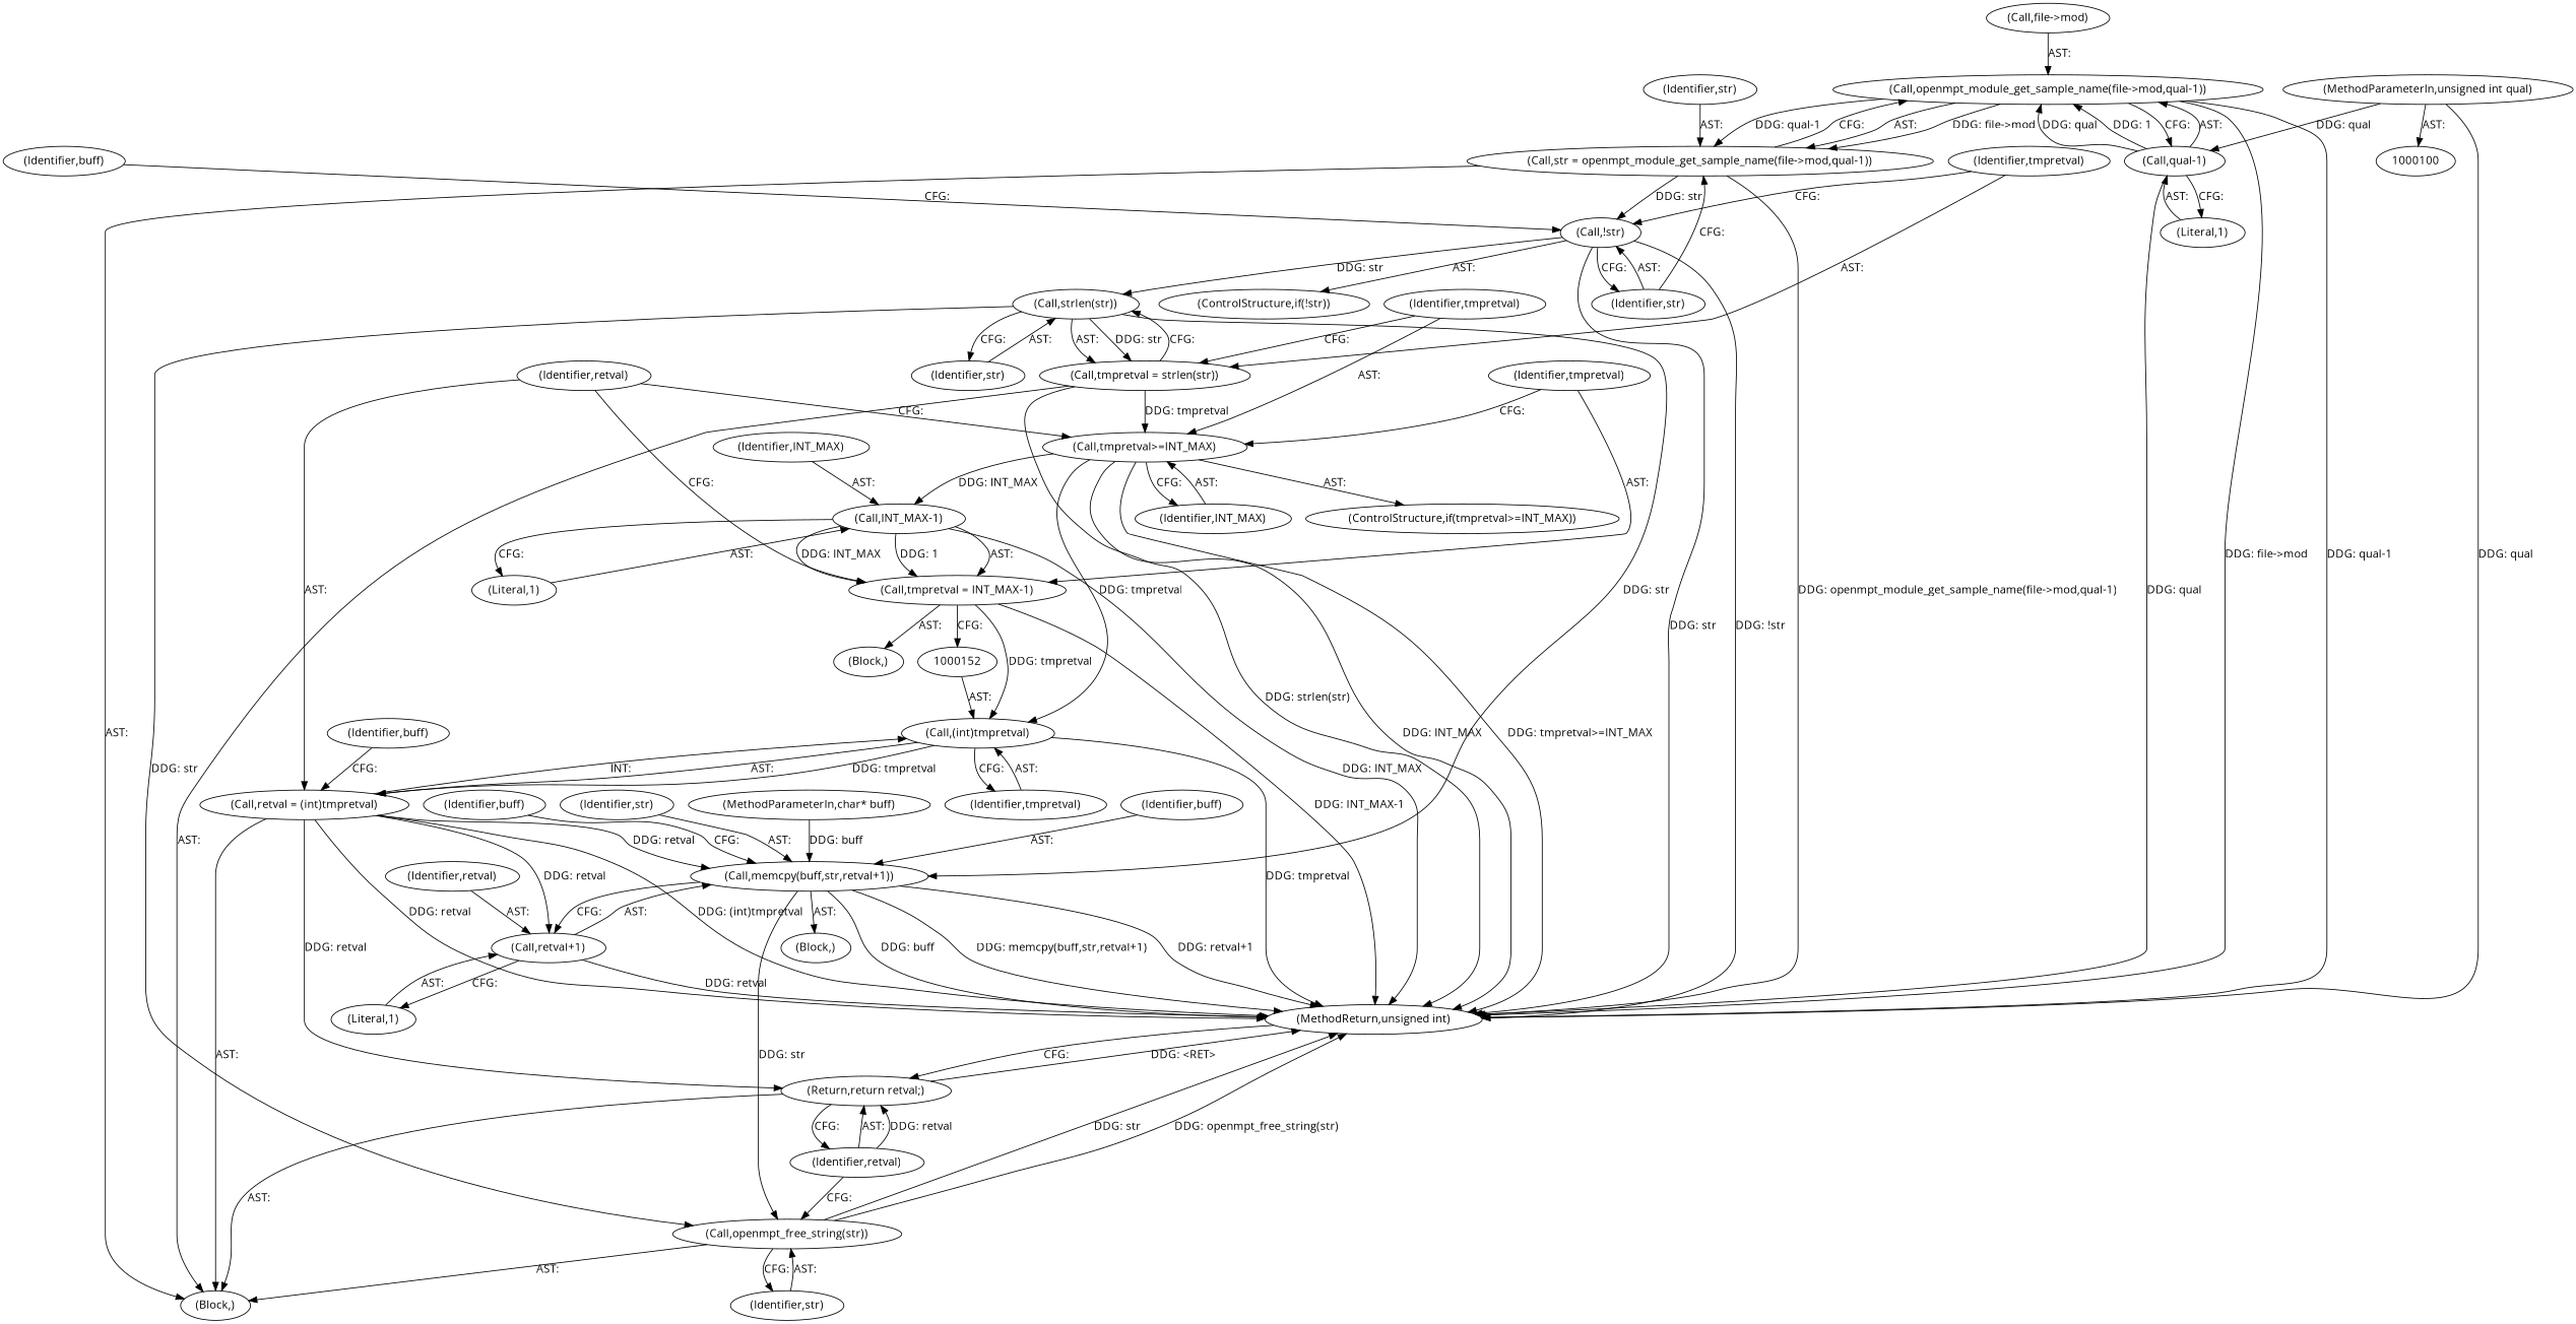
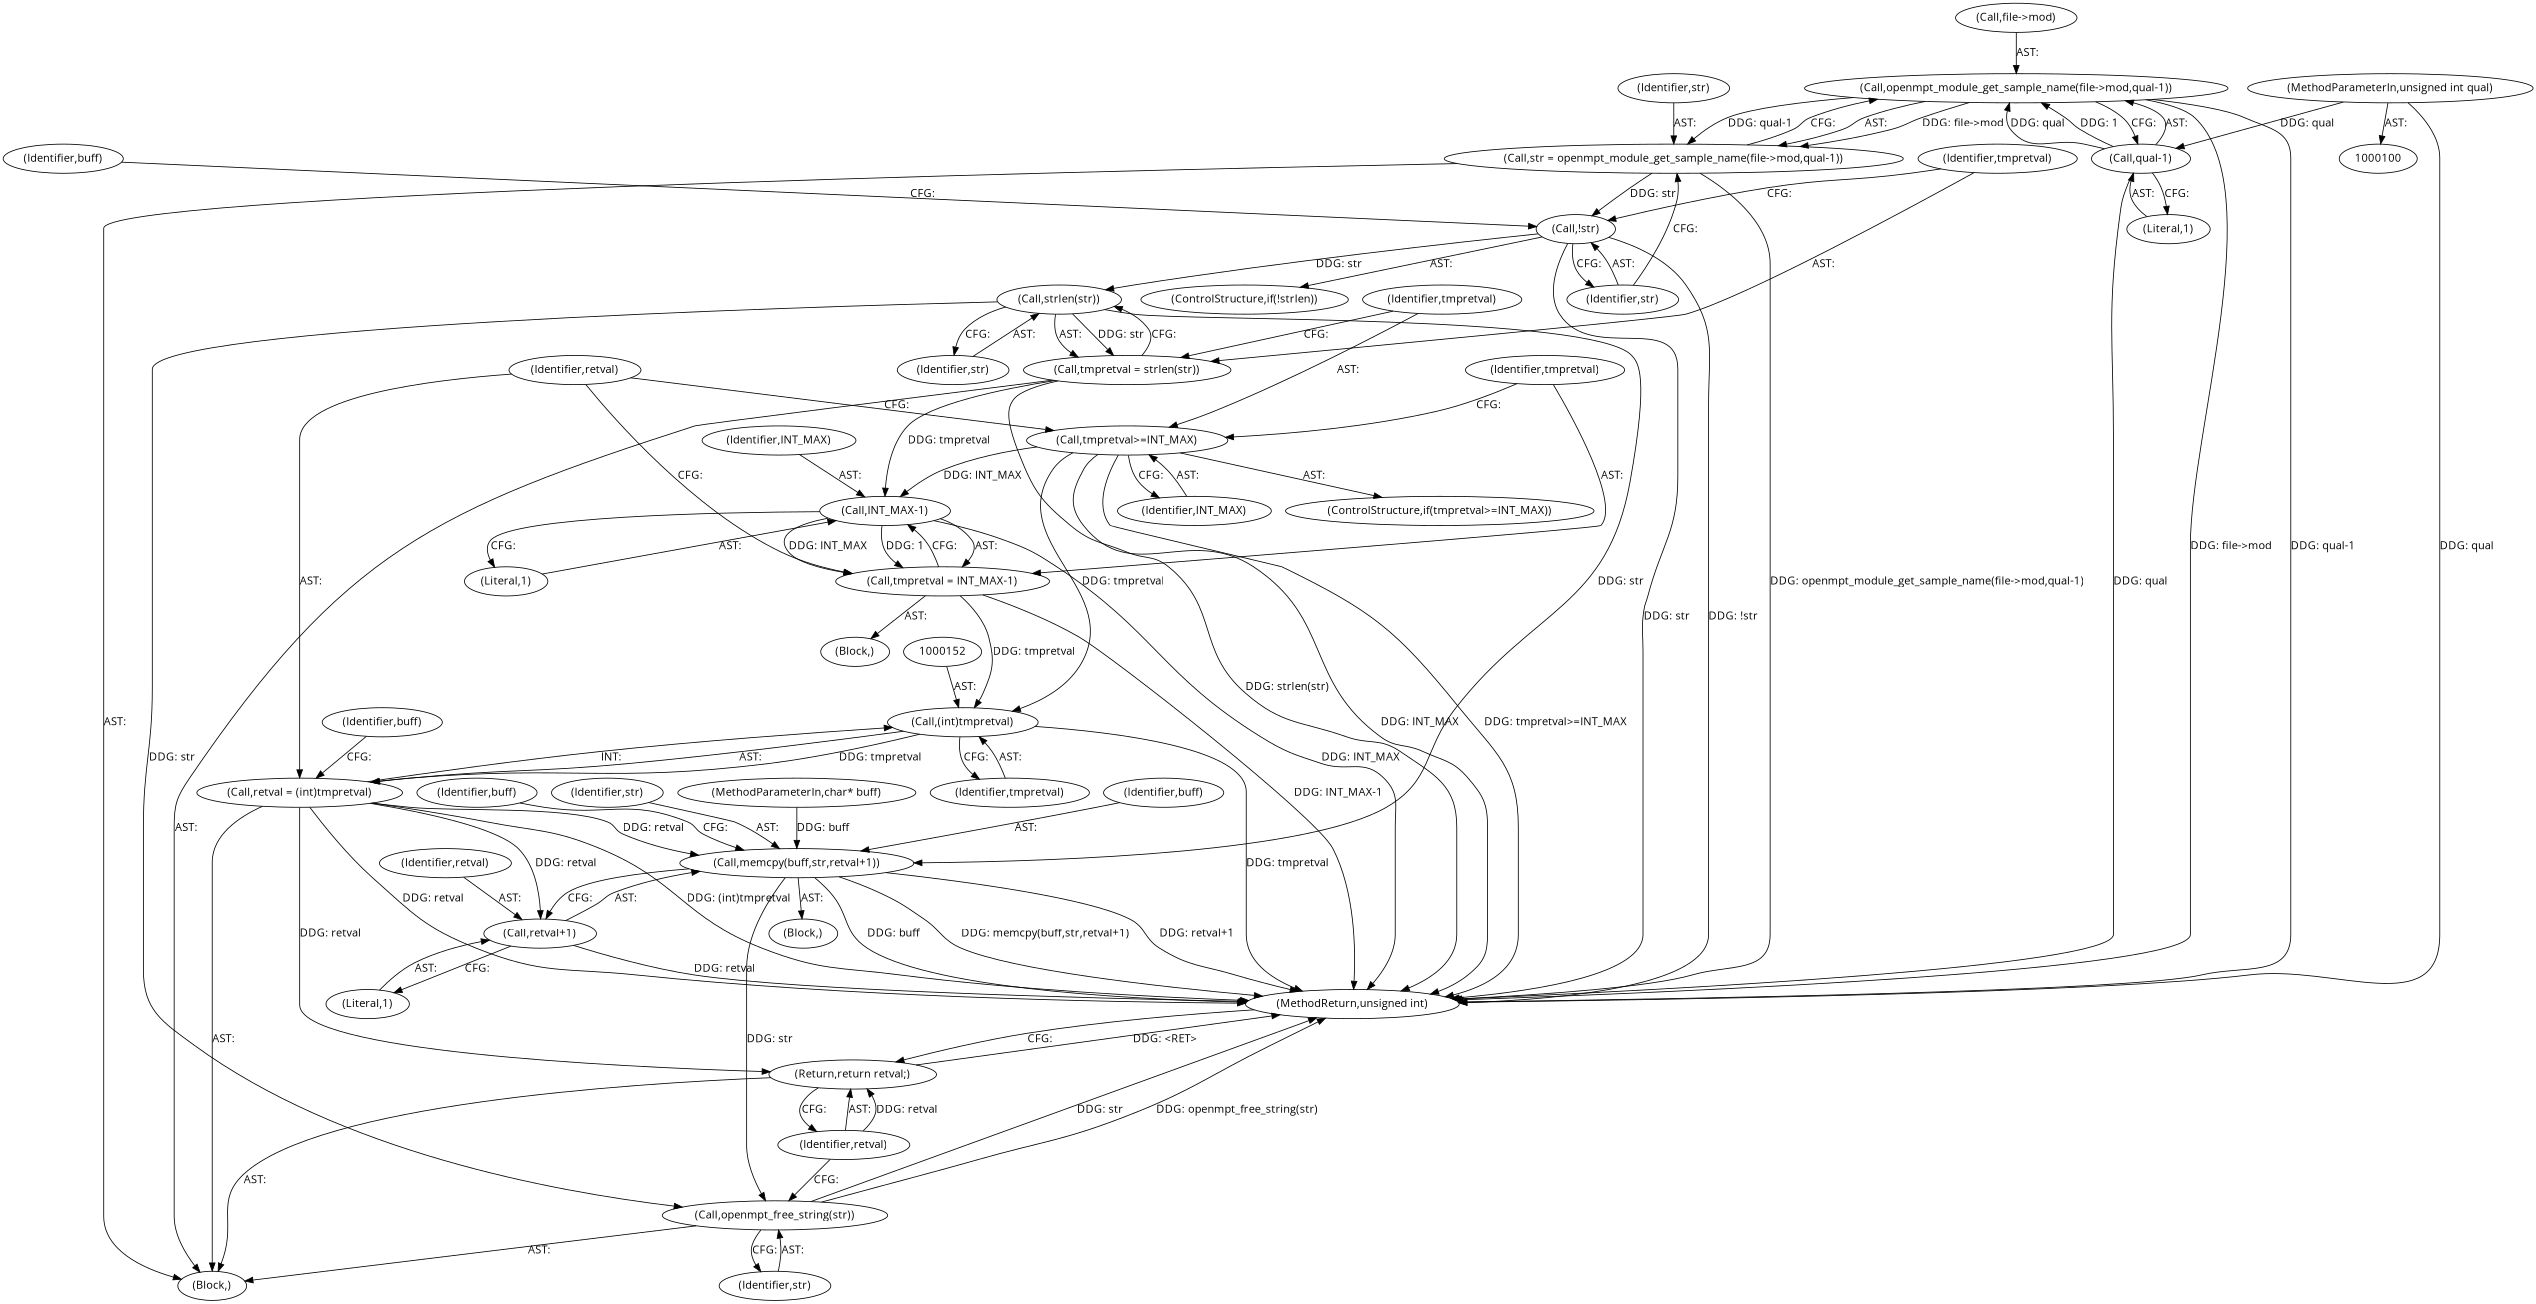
  digraph {
    fontname="Open Sans"
    node [fontname="Open Sans"]
    edge [fontname="Open Sans"]
    n1 [label="(Call,openmpt_module_get_sample_name(file->mod,qual-1))"]
    n2 [label="(Call,qual-1)"]
    n3 [label="(Call,str = openmpt_module_get_sample_name(file->mod,qual-1))"]
    n4 [label="(MethodReturn,unsigned int)"]
    n5 [label="(Literal,1)"]
    n6 [label="(Call,!str)"]
    n7 [label="(Block,)"]
    n8 [label="(Return,return retval;)"]
    n9 [label="(MethodParameterIn,unsigned int qual)"]
    1000100
    n11 [label="(Call,strlen(str))"]
-   n12 [label="(ControlStructure,if(!str))"]
+   n12 [label="(ControlStructure,if(!strlen))"]
    n13 [label="(Identifier,str)"]
    n14 [label="(Call,tmpretval = strlen(str))"]
    n15 [label="(Call,memcpy(buff,str,retval+1))"]
    n16 [label="(Call,openmpt_free_string(str))"]
    n17 [label="(Identifier,str)"]
    n18 [label="(Call,tmpretval>=INT_MAX)"]
    n19 [label="(Call,retval+1)"]
    n20 [label="(Block,)"]
    n21 [label="(Identifier,str)"]
    n22 [label="(Call,INT_MAX-1)"]
    n23 [label="(Call,(int)tmpretval)"]
    n24 [label="(ControlStructure,if(tmpretval>=INT_MAX))"]
    n25 [label="(Identifier,INT_MAX)"]
    n26 [label="(Call,tmpretval = INT_MAX-1)"]
    n27 [label="(Literal,1)"]
    n28 [label="(Call,retval = (int)tmpretval)"]
    n29 [label="(Identifier,tmpretval)"]
    n30 [label="(Block,)"]
    n31 [label="(Literal,1)"]
    n32 [label="(Identifier,retval)"]
    n33 [label="(Call,file->mod)"]
    n34 [label="(Identifier,buff)"]
    n35 [label="(Identifier,str)"]
    n36 [label="(Identifier,tmpretval)"]
    n37 [label="(Identifier,INT_MAX)"]
    n38 [label="(Identifier,tmpretval)"]
    n39 [label="(MethodParameterIn,char* buff)"]
    n40 [label="(Identifier,buff)"]
    n41 [label="(Identifier,str)"]
    n42 [label="(Identifier,buff)"]
    n43 [label="(Identifier,buff)"]
    n44 [label="(Identifier,retval)"]
    n45 [label="(Identifier,tmpretval)"]
    n46 [label="(Identifier,retval)"]
    1000152
    n1 -> n2 [label="CFG: "]
    n1 -> n3 [label="AST: "]
    n1 -> n3 [label="DDG: file->mod"]
    n1 -> n3 [label="DDG: qual-1"]
    n1 -> n4 [label="DDG: qual-1"]
    n1 -> n4 [label="DDG: file->mod"]
    n2 -> n1 [label="AST: "]
    n2 -> n1 [label="DDG: qual"]
    n2 -> n1 [label="DDG: 1"]
    n2 -> n4 [label="DDG: qual"]
    n2 -> n5 [label="CFG: "]
    n3 -> n1 [label="CFG: "]
    n3 -> n4 [label="DDG: openmpt_module_get_sample_name(file->mod,qual-1)"]
    n3 -> n6 [label="DDG: str"]
    n3 -> n7 [label="AST: "]
    n4 -> n8 [label="CFG: "]
    n5 -> n2 [label="AST: "]
    n6 -> n4 [label="DDG: !str"]
    n6 -> n4 [label="DDG: str"]
    n6 -> n11 [label="DDG: str"]
    n6 -> n12 [label="AST: "]
    n6 -> n13 [label="CFG: "]
    n8 -> n4 [label="DDG: <RET>"]
    n8 -> n7 [label="AST: "]
    n8 -> n32 [label="CFG: "]
    n9 -> n2 [label="DDG: qual"]
    n9 -> n4 [label="DDG: qual"]
    n9 -> 1000100 [label="AST: "]
    n11 -> n14 [label="AST: "]
    n11 -> n14 [label="DDG: str"]
    n11 -> n15 [label="DDG: str"]
    n11 -> n16 [label="DDG: str"]
    n11 -> n17 [label="CFG: "]
    n13 -> n3 [label="CFG: "]
    n13 -> n6 [label="AST: "]
    n14 -> n4 [label="DDG: strlen(str)"]
    n14 -> n7 [label="AST: "]
    n14 -> n11 [label="CFG: "]
-   n14 -> n18 [label="DDG: tmpretval"]
+   n14 -> n22 [label="DDG: tmpretval"]
    n15 -> n4 [label="DDG: memcpy(buff,str,retval+1)"]
    n15 -> n4 [label="DDG: retval+1"]
    n15 -> n4 [label="DDG: buff"]
    n15 -> n16 [label="DDG: str"]
    n15 -> n19 [label="CFG: "]
    n15 -> n20 [label="AST: "]
    n16 -> n4 [label="DDG: str"]
    n16 -> n4 [label="DDG: openmpt_free_string(str)"]
    n16 -> n7 [label="AST: "]
    n16 -> n21 [label="CFG: "]
    n17 -> n11 [label="AST: "]
    n18 -> n4 [label="DDG: INT_MAX"]
    n18 -> n4 [label="DDG: tmpretval>=INT_MAX"]
    n18 -> n22 [label="DDG: INT_MAX"]
    n18 -> n23 [label="DDG: tmpretval"]
    n18 -> n24 [label="AST: "]
    n18 -> n25 [label="CFG: "]
    n19 -> n4 [label="DDG: retval"]
    n19 -> n15 [label="AST: "]
    n19 -> n31 [label="CFG: "]
    n21 -> n16 [label="AST: "]
    n22 -> n4 [label="DDG: INT_MAX"]
    n22 -> n26 [label="AST: "]
    n22 -> n26 [label="DDG: INT_MAX"]
    n22 -> n26 [label="DDG: 1"]
    n22 -> n27 [label="CFG: "]
    n23 -> n4 [label="DDG: tmpretval"]
    n23 -> n28 [label="AST: "]
    n23 -> n28 [label="DDG: tmpretval"]
    n23 -> n29 [label="CFG: "]
    n25 -> n18 [label="AST: "]
    n26 -> n4 [label="DDG: INT_MAX-1"]
-   n26 -> 1000152 [label="CFG: "]
+   n26 -> n22 [label="CFG: "]
    n26 -> n23 [label="DDG: tmpretval"]
    n26 -> n30 [label="AST: "]
    n27 -> n22 [label="AST: "]
    n28 -> n4 [label="DDG: (int)tmpretval"]
    n28 -> n4 [label="DDG: retval"]
    n28 -> n7 [label="AST: "]
    n28 -> n8 [label="DDG: retval"]
    n28 -> n15 [label="DDG: retval"]
    n28 -> n19 [label="DDG: retval"]
    n28 -> n23 [label="INT: "]
    n29 -> n23 [label="AST: "]
    n31 -> n19 [label="AST: "]
    n32 -> n8 [label="AST: "]
    n32 -> n8 [label="DDG: retval"]
    n32 -> n16 [label="CFG: "]
    n33 -> n1 [label="AST: "]
    n34 -> n28 [label="CFG: "]
    n35 -> n15 [label="AST: "]
    n36 -> n6 [label="CFG: "]
    n36 -> n14 [label="AST: "]
    n37 -> n22 [label="AST: "]
    n38 -> n18 [label="CFG: "]
    n38 -> n26 [label="AST: "]
    n39 -> n15 [label="DDG: buff"]
    n40 -> n6 [label="CFG: "]
    n41 -> n3 [label="AST: "]
    n42 -> n15 [label="AST: "]
    n43 -> n15 [label="CFG: "]
    n44 -> n18 [label="CFG: "]
    n44 -> n26 [label="CFG: "]
    n44 -> n28 [label="AST: "]
    n45 -> n14 [label="CFG: "]
    n45 -> n18 [label="AST: "]
    n46 -> n19 [label="AST: "]
    1000152 -> n23 [label="AST: "]
  }
